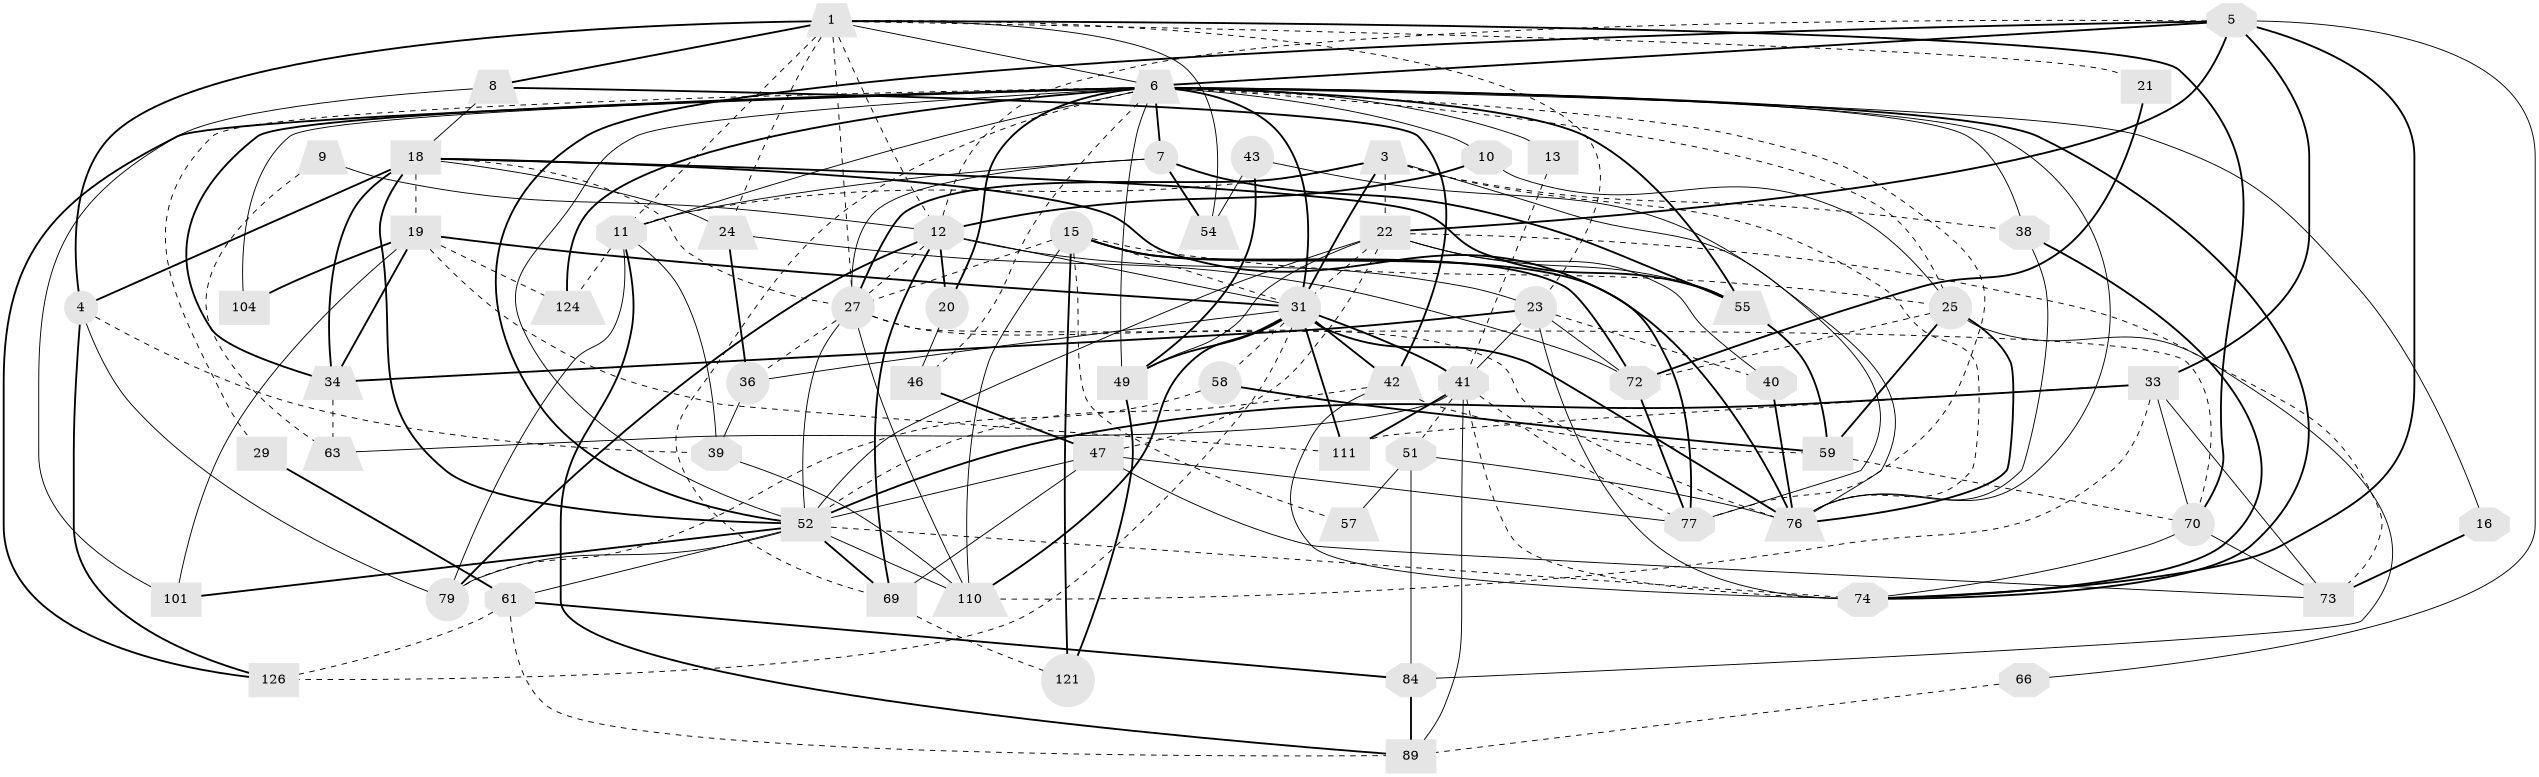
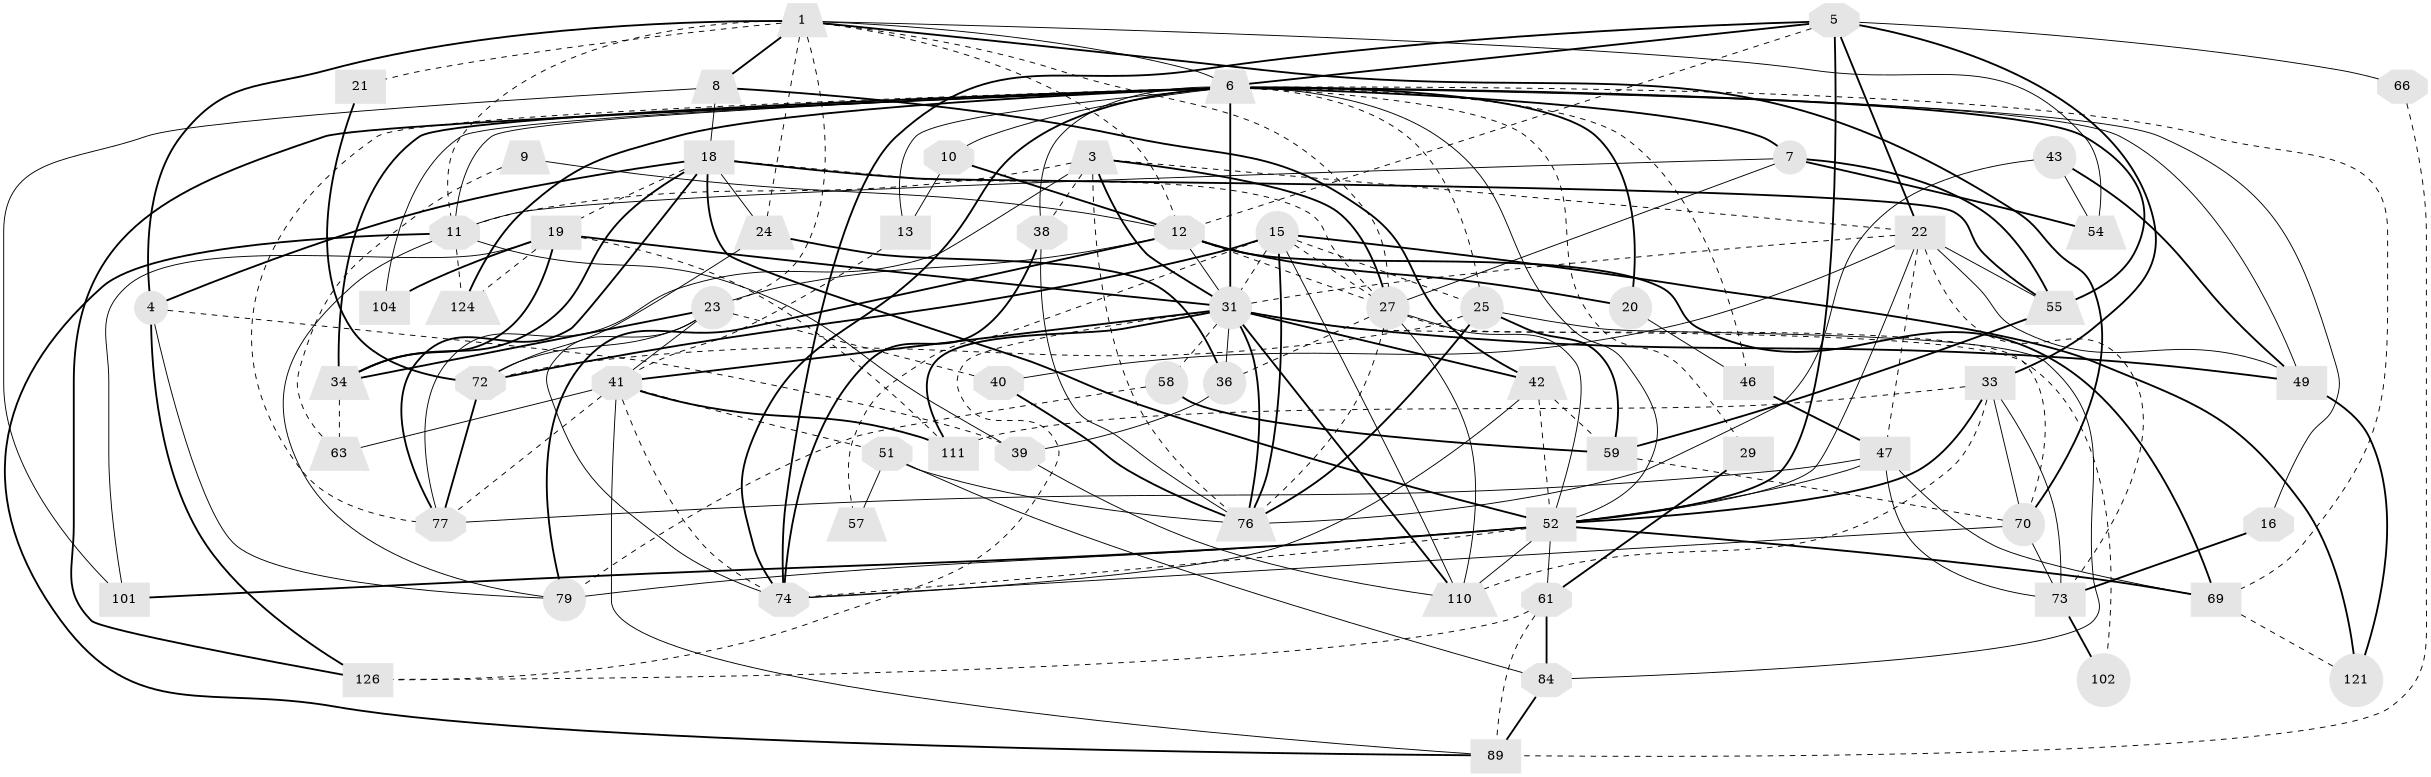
  graph {
    node [color=gray90 shape=box style=filled]
    edge [style=bold]
    1 [shape=trapezium super="+2"]
    4 [shape=circle super="+114"]
    6 [shape=trapezium super="+129+97+17"]
    8 [shape=trapezium super="+117"]
    11 [shape=octagon super="+80"]
    12 [shape=octagon super="+87+37"]
    21
    23 [shape=circle super="+90"]
    24 [shape=trapezium super="+53+35"]
    27 [shape=circle super="+28"]
    54 [shape=trapezium]
    70 [shape=circle super="+119"]
    39 [shape=octagon super="+112"]
    79 [shape=circle]
    126
    31 [shape=circle super="+95+67"]
    38 [shape=octagon super="+68"]
    76 [shape=trapezium super="+78"]
    77 [shape=octagon super="+83"]
    52 [super="+65+60+85"]
    74 [shape=octagon super="+113"]
    7 [shape=circle super="+48+99"]
    10 [shape=octagon]
    13
    16 [shape=octagon]
    20 [shape=circle super="+103"]
    25 [shape=circle super="+131+130"]
    29
    34 [shape=trapezium]
    46
    49 [super="+88+71"]
    55 [shape=trapezium super="+105"]
    69 [super="+93"]
    104
    124 [shape=trapezium]
    18 [super="+26+109"]
    42 [shape=trapezium super="+107"]
    101
    89
    72 [shape=octagon super="+82"]
    41 [shape=octagon super="+50"]
    40 [shape=octagon]
    36 [shape=circle]
    110 [shape=trapezium]
    73 [super="+108"]
    3 [shape=trapezium super="+14+100"]
    22 [super="+56+118"]
    47 [super="+116"]
    111
    58 [shape=circle super="+128"]
+   102 [shape=circle]
    5 [shape=octagon super="+62"]
    33 [super="+98"]
    66 [shape=octagon]
    61 [shape=octagon]
    59
    84 [shape=octagon]
    63 [shape=trapezium]
    121 [shape=circle]
    19
    9 [shape=trapezium]
    51 [shape=octagon super="+120"]
    15 [shape=circle super="+75+125"]
    57 [shape=trapezium]
    43 [shape=circle]
    1 -- 4 [weight=2]
    1 -- 6 [style=solid]
    1 -- 8
    1 -- 11 [style=dashed]
    1 -- 12 [style=dashed]
    1 -- 21 [style=dashed]
    1 -- 23 [style=dashed]
    1 -- 24 [style=dashed]
    1 -- 27 [style=dashed]
    1 -- 54 [style=solid]
    1 -- 70
    4 -- 39 [style=dashed]
    4 -- 79 [style=solid]
    4 -- 126
    6 -- 11 [style=solid weight=2]
    6 -- 126
    6 -- 31 [weight=2]
    6 -- 38 [style=solid weight=2]
-   6 -- 76 [style=solid]
    6 -- 77 [style=dashed]
    6 -- 52 [style=solid]
    6 -- 74
    6 -- 7
    6 -- 10 [style=solid]
    6 -- 13 [style=solid]
    6 -- 16 [style=solid]
    6 -- 20
    6 -- 25 [style=dashed]
    6 -- 29 [style=dashed]
    6 -- 34
    6 -- 46 [style=dashed]
    6 -- 49 [style=solid]
    6 -- 55
    6 -- 69 [style=dashed]
    6 -- 104 [style=solid]
    6 -- 124
    8 -- 18 [style=solid]
    8 -- 42
    8 -- 101 [style=solid]
    11 -- 39 [style=solid]
    11 -- 79 [style=solid]
    11 -- 124 [style=dashed]
    11 -- 89
    12 -- 23 [style=solid]
    12 -- 27 [style=dashed]
    12 -- 79
    12 -- 31 [style=solid]
    12 -- 20 [weight=2]
    12 -- 69
    21 -- 72
    23 -- 74 [style=solid]
    23 -- 34
    23 -- 72 [style=solid]
    23 -- 41 [style=solid]
    23 -- 40 [style=dashed]
    24 -- 72 [style=solid]
    24 -- 36
    27 -- 70 [style=dashed]
    27 -- 76 [style=dashed]
    27 -- 52 [style=solid]
    27 -- 36 [style=dashed]
    27 -- 110 [style=solid]
    70 -- 74 [style=solid]
    70 -- 73 [style=solid]
    39 -- 110 [style=solid]
    31 -- 126 [style=dashed]
    31 -- 76
    31 -- 49
    31 -- 42
    31 -- 41
    31 -- 36 [style=solid]
    31 -- 110
    31 -- 111
    31 -- 58 [style=dashed]
+   31 -- 102 [style=dashed]
    38 -- 76 [style=solid]
    38 -- 74
    52 -- 79 [style=solid]
    52 -- 74 [style=dashed]
    52 -- 69
    52 -- 101
    52 -- 110 [style=solid]
    52 -- 61 [style=solid]
    7 -- 11 [style=solid]
    7 -- 27 [style=solid weight=2]
    7 -- 54
    7 -- 55
    10 -- 12
-   10 -- 25 [style=solid]
+   10 -- 13 [style=solid]
    13 -- 41 [style=dashed]
    16 -- 73
    20 -- 46 [style=solid]
    25 -- 76
    25 -- 72 [style=dashed]
    25 -- 59
    25 -- 84 [style=solid]
    29 -- 61
    34 -- 63 [style=dashed]
    46 -- 47
    49 -- 121
    55 -- 59
    69 -- 121 [style=dashed]
    18 -- 4
    18 -- 24 [style=solid]
    18 -- 27 [style=dashed]
    18 -- 77
    18 -- 52
    18 -- 34
    18 -- 55
    18 -- 19 [style=dashed]
    42 -- 52 [style=dashed]
    42 -- 74 [style=solid]
    42 -- 59 [style=dashed]
    72 -- 77
    41 -- 77 [style=dashed]
    41 -- 74 [style=dashed]
    41 -- 89 [style=solid]
    41 -- 111
    41 -- 63 [style=solid]
    41 -- 51 [style=dashed]
    40 -- 76
    36 -- 39 [style=solid]
+   73 -- 102
    3 -- 11 [style=dashed]
    3 -- 27
    3 -- 31
    3 -- 38 [style=dashed]
    3 -- 76 [style=dashed]
    3 -- 77 [style=solid]
    3 -- 22 [style=dashed]
    22 -- 31 [style=dashed]
    22 -- 52 [style=solid]
    22 -- 49 [style=solid]
    22 -- 55 [style=solid]
    22 -- 40 [style=solid]
    22 -- 73 [style=dashed]
    22 -- 47 [style=dashed]
    47 -- 77 [style=solid]
    47 -- 52 [style=solid]
    47 -- 69 [style=solid]
    47 -- 73 [style=solid]
    58 -- 79 [style=dashed]
    58 -- 59
    5 -- 6
    5 -- 12 [style=dashed]
    5 -- 52
    5 -- 74
    5 -- 22
    5 -- 33
    5 -- 66 [style=solid]
    33 -- 70 [style=solid]
    33 -- 52
    33 -- 110 [style=dashed]
    33 -- 73 [style=solid]
    33 -- 111 [style=dashed]
    66 -- 89 [style=dashed]
    61 -- 126 [style=dashed]
    61 -- 89 [style=dashed]
    61 -- 84
    59 -- 70 [style=dashed]
    84 -- 89
    19 -- 31
    19 -- 34
    19 -- 104
    19 -- 124 [style=dashed]
    19 -- 101 [style=solid]
    19 -- 111 [style=dashed]
    9 -- 12 [style=solid]
    9 -- 63 [style=dashed]
    51 -- 76 [style=solid]
    51 -- 84 [style=solid]
    51 -- 57 [style=solid]
    15 -- 27 [style=dashed weight=2]
    15 -- 31 [style=dashed]
    15 -- 76
    15 -- 25 [style=dashed weight=2]
    15 -- 72 [weight=3]
    15 -- 110 [style=solid]
    15 -- 121
    15 -- 57 [style=dashed weight=2]
    43 -- 54 [style=solid]
    43 -- 76 [style=solid]
    43 -- 49
  }
